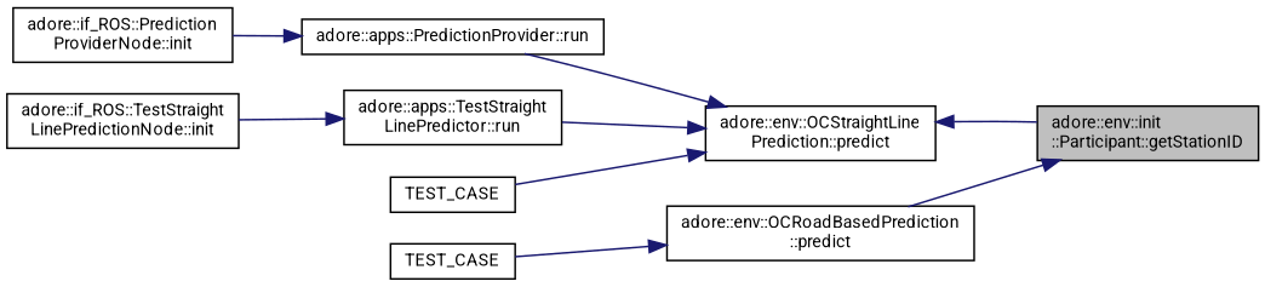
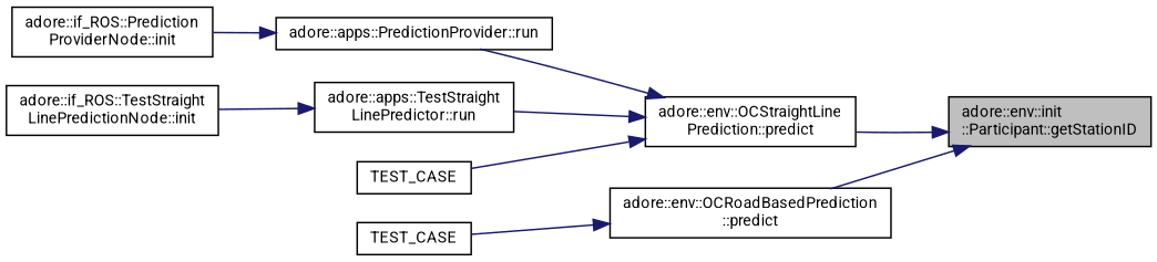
  digraph {
    fontname=Roboto
    rankdir=RL
    node [color=black fillcolor=white fontname=Roboto fontsize=10 shape=record style=filled]
    edge [color=midnightblue dir=back fontname=Roboto fontsize=10 labelfontname=Helvetica labelfontsize=10 style=solid]
    n1 [fillcolor=grey75 fontcolor=black height=0.2 label="adore::env::init\l::Participant::getStationID" width=0.4]
    n2 [height=0.2 label="adore::env::OCStraightLine\lPrediction::predict" width=0.4]
    n3 [height=0.2 label="adore::env::OCRoadBasedPrediction\l::predict" width=0.4]
    n4 [height=0.2 label="adore::apps::PredictionProvider::run" width=0.4]
    n5 [height=0.2 label="adore::apps::TestStraight\lLinePredictor::run" width=0.4]
    n6 [height=0.2 label=TEST_CASE width=0.4]
    n7 [height=0.2 label=TEST_CASE width=0.4]
    n8 [height=0.2 label="adore::if_ROS::Prediction\lProviderNode::init" width=0.4]
    n9 [height=0.2 label="adore::if_ROS::TestStraight\lLinePredictionNode::init" width=0.4]
-   n2 -> n1
+   n1 -> n2
    n1 -> n3
    n2 -> n4
    n2 -> n5
    n2 -> n6
    n3 -> n7
    n4 -> n8
    n5 -> n9
  }
